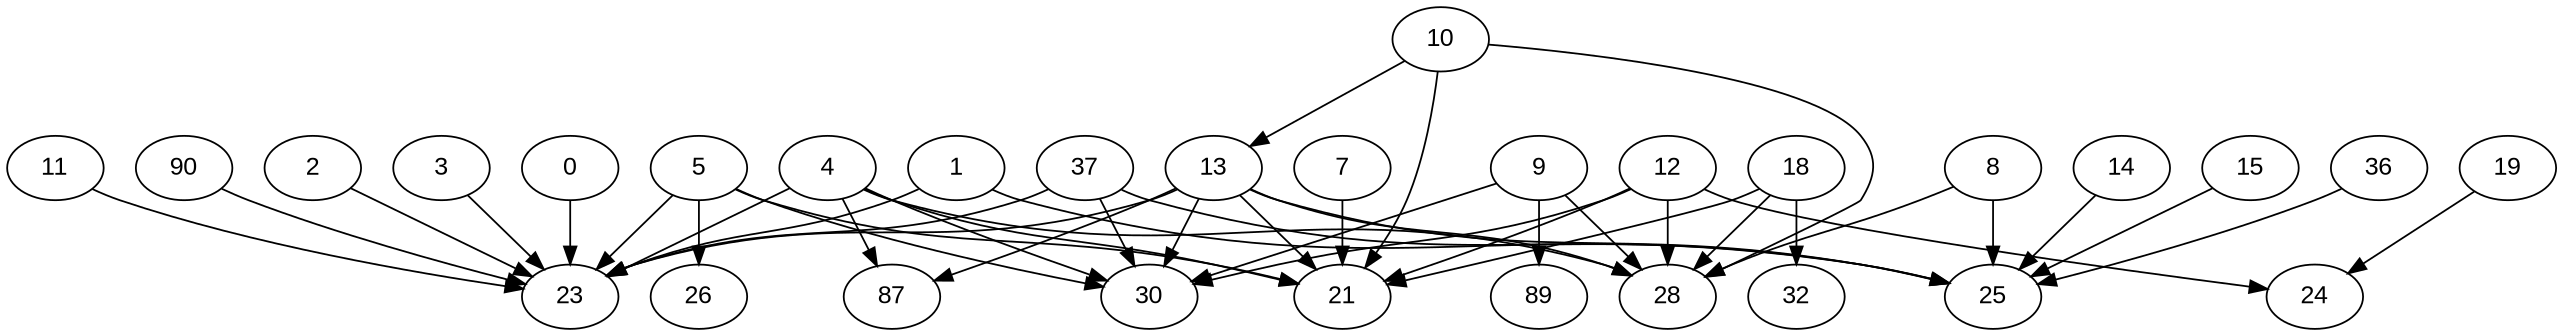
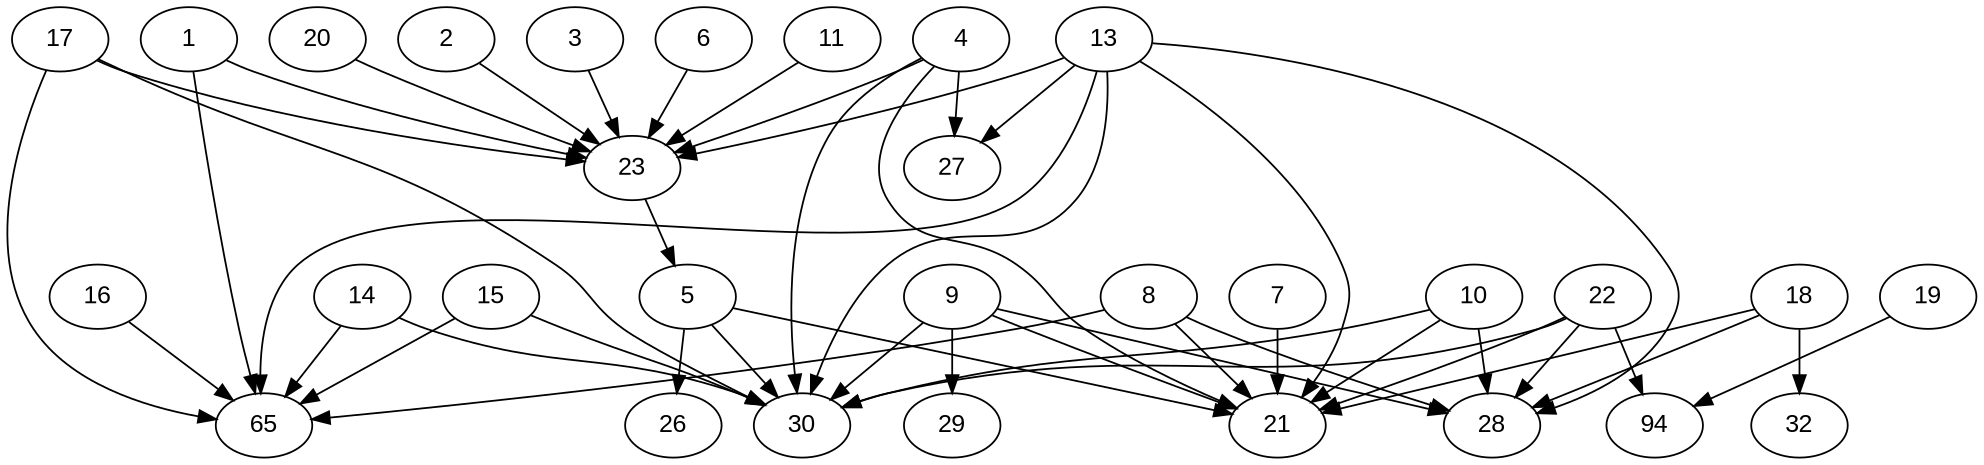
  digraph {
    fontname="Liberation Sans"
    node [alpha=0.06 fontname="Liberation Sans"]
    edge [fontname="Liberation Sans"]
    1 [alpha=0.17 expect_size=42576896]
    23 [expect_size=38124544]
-   25 [alpha=0.01 expect_size=10616832]
+   25 [alpha=0.01 expect_size=10616832 label=65]
    2 [alpha=0.17 expect_size=16816128]
    3 [alpha=0.11 expect_size=22172672]
    30 [alpha=0.03 expect_size=50799616]
    4 [alpha=0.16 expect_size=48261120]
    21 [alpha=0.02 expect_size=13524992]
-   27 [alpha=0.00 expect_size=33794048 label=87]
+   27 [alpha=0.00 expect_size=33794048]
    28 [alpha=0.01 expect_size=9885696]
    5 [alpha=0.18 expect_size=21634048]
    26 [alpha=0.16 expect_size=25834496]
-   6 [alpha=0.02 expect_size=13584384 label=0]
+   6 [alpha=0.02 expect_size=13584384]
    7 [alpha=0.17 expect_size=29196288]
    8 [alpha=0.03 expect_size=44135424]
    9 [expect_size=30477312]
-   29 [alpha=0.13 expect_size=25119744 label=89]
+   29 [alpha=0.13 expect_size=25119744]
    10 [alpha=0.15 expect_size=49041408]
    11 [expect_size=10483712]
-   12 [alpha=0.04 expect_size=50751488]
-   24 [alpha=0.10 expect_size=7005184]
+   12 [alpha=0.04 expect_size=50751488 label=22]
+   24 [alpha=0.10 expect_size=7005184 label=94]
    13 [alpha=0.07 expect_size=44015616]
    14 [alpha=0.02 expect_size=23800832]
    15 [expect_size=13669376]
-   16 [alpha=0.03 expect_size=8651776 label=36]
-   17 [alpha=0.10 expect_size=12303360 label=37]
+   16 [alpha=0.03 expect_size=8651776]
+   17 [alpha=0.10 expect_size=12303360]
    18 [expect_size=5340160]
    n28 [alpha=0.01 expect_size=28791808 label=32]
    19 [alpha=0.11 expect_size=12582912]
-   20 [alpha=0.09 expect_size=25700352 label=90]
+   20 [alpha=0.09 expect_size=25700352]
    1 -> 23
    1 -> 25
    2 -> 23
    3 -> 23
    4 -> 23
    4 -> 30
    4 -> 21
    4 -> 27
-   4 -> 28
-   5 -> 23
+   23 -> 5
    5 -> 30
    5 -> 21
    5 -> 26
    6 -> 23
    7 -> 21
    8 -> 25
+   8 -> 21
    8 -> 28
    9 -> 30
+   9 -> 21
    9 -> 28
    9 -> 29
-   10 -> 13
+   10 -> 30
    10 -> 21
    10 -> 28
    11 -> 23
    12 -> 30
    12 -> 21
    12 -> 28
    12 -> 24
    13 -> 23
    13 -> 25
    13 -> 30
    13 -> 21
    13 -> 27
    13 -> 28
    14 -> 25
+   14 -> 30
    15 -> 25
+   15 -> 30
    16 -> 25
    17 -> 23
    17 -> 25
    17 -> 30
    18 -> 21
    18 -> 28
    18 -> n28
    19 -> 24
    20 -> 23
  }
